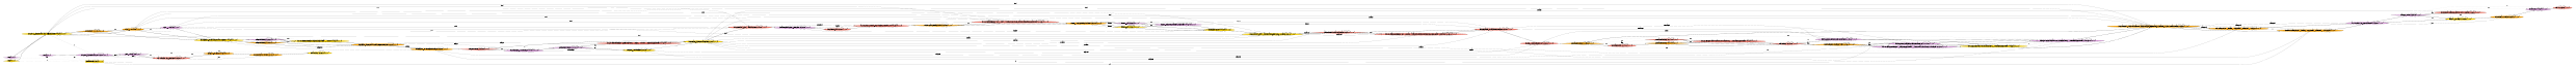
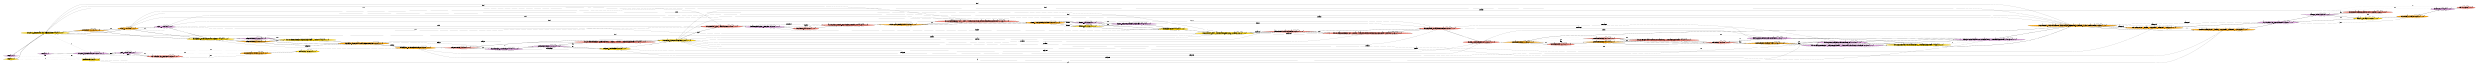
  digraph {
    rankdir=LR
    node [fillcolor=plum shape=ellipse style=filled]
    edge [arrowhead=tee style=bold]
    n1 [fillcolor=orange label="File configSetDir = new File(configsetsDir,configSet)@@@8@@@['1', '1', '0']"]
    n2 [fillcolor=salmon label="File confDir = new File(configSetDir,\"conf\")@@@38@@@['1', '1', '0']"]
    n3 [label="FileUtils.copyDirectory(configSetDir,new File(coreInstanceDir,\"conf\"))@@@47@@@['1', '1', '0']"]
    n4 [fillcolor=salmon label="!configSetDir.isDirectory()@@@9@@@['1', '1', '0']" shape=diamond]
    n5 [label="FileUtils.copyDirectoryToDirectory(confDir,coreInstanceDir)@@@43@@@['1', '1', '0']"]
    n6 [fillcolor=orange label="!coreInstanceDir.isDirectory()@@@39@@@['1', '1', '0']" shape=diamond]
    n7 [label="echoIfVerbose(\"Copying configuration to new core instance directory:\" + coreInstanceDir.getAbsolutePath(),cli)@@@53@@@['0', '1', '0']"]
    n8 [fillcolor=gold label="echo(\"Copying configuration to new core instance directory:\" + coreInstanceDir.getAbsolutePath())@@@53@@@['1', '0', '0']"]
    n9 [label="File possibleConfigDir = new File(configSet)@@@10@@@['1', '1', '0']"]
    n10 [label="possibleConfigDir.isDirectory()@@@11@@@['1', '1', '0']" shape=diamond]
    n11 [fillcolor=gold label="String coreName = cli.getOptionValue(NAME)@@@18@@@['1', '1', '0']"]
    n12 [fillcolor=gold label="runImpl['0', '1', '0']" shape=diamond]
    n13 [fillcolor=gold label="String solrUrl = cli.getOptionValue(\"solrUrl\",DEFAULT_SOLR_URL)@@@3@@@['1', '1', '0']"]
    n14 [fillcolor=gold label="CommandLine cli@@@2@@@['1', '1', '1']" shape=box]
    n15 [fillcolor=orange label="String createCoreUrl = String.format(Locale.ROOT,\"%sadmin/cores?action=CREATE&name=%s&instanceDir=%s\",solrUrl,coreName,coreName)@@@55@@@['1', '1', '0']"]
    n16 [label="String getUrl = cli.getOptionValue(\"get\")@@@3@@@['0', '0', '1']"]
    n17 [fillcolor=salmon label="throw new IllegalStateException(\"Solr at \" + solrUrl + \" is running in SolrCloud mode, please use create_collection command instead.\")@@@25@@@['1', '1', '0']"]
    n18 [fillcolor=salmon label="String systemInfoUrl = solrUrl + \"admin/info/system\"@@@19@@@['1', '1', '0']"]
    n19 [fillcolor=gold label="String coreStatusUrl = solrUrl + \"admin/cores?action=STATUS&core=\" + coreName@@@33@@@['1', '1', '0']"]
    n20 [fillcolor=orange label="solrUrl += \"/\"@@@4@@@['1', '1', '0']"]
    n21 [fillcolor=orange label="!solrUrl.endsWith(\"/\")@@@4@@@['0', '1', '0']" shape=diamond]
    n22 [fillcolor=orange label="echoIfVerbose(\"Creating new core '\" + coreName + \"' using command:\" + createCoreUrl + \"\",cli)@@@56@@@['0', '1', '0']"]
-   n23 [fillcolor=orange label="CharArr arr = new CharArr()@@@6@@@['0', '0', '1']"]
    n24 [fillcolor=orange label="new JSONWriter(arr,2).write(json)@@@7@@@['0', '0', '1']"]
    n25 [fillcolor=gold label="echo(arr.toString())@@@8@@@['0', '0', '1']"]
    n26 [fillcolor=orange label="echo(\"Creating new core '\" + coreName + \"' using command:\" + createCoreUrl + \"\")@@@56@@@['1', '0', '0']"]
    n27 [label="Map<String,Object> json = getJson(createCoreUrl)@@@58@@@['1', '1', '0']"]
    n28 [fillcolor=gold label="CharArr arr = new CharArr()@@@60@@@['1', '1', '0']"]
    n29 [fillcolor=orange label="new JSONWriter(arr,2).write(json)@@@61@@@['1', '1', '0']"]
    n30 [label="cli.hasOption(\"verbose\")@@@59@@@['0', '1', '0']" shape=diamond]
    n31 [label="solrHome = configsetsDir.getParentFile().getAbsolutePath()@@@28@@@['1', '1', '0']"]
    n32 [fillcolor=gold label="{closeHttpClient(httpClient)}@@@30@@@['1', '1', '0']"]
    n33 [fillcolor=salmon label="File coreInstanceDir = new File(solrHome,coreName)@@@37@@@['1', '1', '0']"]
    n34 [fillcolor=gold label="File configsetsDir = new File(cli.getOptionValue(\"configsetsDir\"))@@@5@@@['1', '1', '0']"]
    n35 [label="!configsetsDir.isDirectory()@@@6@@@['0', '1', '0']" shape=diamond]
    n36 [fillcolor=orange label="!configsetsDir.isDirectory()@@@6@@@['1', '0', '0']" shape=diamond]
    n37 [fillcolor=orange label="String configSet = cli.getOptionValue(\"confdir\",DEFAULT_CONFIG_SET)@@@7@@@['1', '1', '0']"]
    n38 [fillcolor=gold label="throw new FileNotFoundException(configsetsDir.getAbsolutePath() + \" not found!\")@@@6@@@['1', '1', '0']"]
    n39 [fillcolor=salmon label="confDir.isDirectory()@@@42@@@['1', '1', '0']" shape=diamond]
    n40 [fillcolor=orange label="(new File(configSetDir,\"solrconfig.xml\")).isFile()@@@46@@@['1', '1', '0']" shape=diamond]
    n41 [label="throw new IllegalArgumentException(\"\" + configSetDir.getAbsolutePath() + \" doesn't contain a conf subdirectory or solrconfig.xml\")@@@50@@@['1', '1', '0']"]
    n42 [label="getUrl != null@@@4@@@['0', '0', '1']" shape=diamond]
    n43 [fillcolor=salmon label="Map<String,Object> json = getJson(getUrl)@@@5@@@['0', '0', '1']"]
    n44 [fillcolor=orange label="solrHome = (String)systemInfo.get(\"solr_home\")@@@27@@@['1', '1', '0']"]
    n45 [fillcolor=salmon label="Map<String,Object> systemInfo = getJson(httpClient,systemInfoUrl,2,true)@@@23@@@['1', '1', '0']"]
    n46 [label="CloseableHttpClient httpClient = getHttpClient()@@@20@@@['1', '1', '0']"]
    n47 [fillcolor=salmon label="safeCheckCoreExists(coreStatusUrl,coreName)@@@34@@@['1', '1', '0']" shape=diamond]
    n48 [fillcolor=salmon label="throw new IllegalArgumentException(\"Core '\" + coreName + \"' already exists!Checked core existence using Core API command:\" + coreStatusUrl)@@@35@@@['1', '1', '0']"]
    n49 [label="solrUrl += \"/\"@@@4@@@['1', '0', '0']"]
    n50 [fillcolor=salmon label="throw new IOException(\"Failed to create new core instance directory: \" + coreInstanceDir.getAbsolutePath())@@@41@@@['1', '1', '0']"]
    n51 [label="runImpl['1', '0', '0']" shape=diamond]
    n52 [fillcolor=salmon label="throw new FileNotFoundException(\"Specified config directory \" + configSet + \" not found in \" + configsetsDir.getAbsolutePath())@@@15@@@['1', '1', '0']"]
    n53 [fillcolor=gold label="configSetDir = possibleConfigDir@@@12@@@['1', '1', '0']"]
    n54 [label="runImpl['0', '0', '1']" shape=diamond]
    n55 [fillcolor=orange label="!coreInstanceDir.isDirectory()@@@41@@@['0', '1', '0']" shape=diamond]
    n56 [fillcolor=gold label="solrHome == null@@@28@@@['1', '0', '0']" shape=diamond]
    n57 [label="solrHome == null@@@28@@@['0', '1', '0']" shape=diamond]
    n58 [fillcolor=salmon label="!coreInstanceDir.isDirectory()@@@41@@@['1', '0', '0']" shape=diamond]
    n59 [label="echo(arr.toString())@@@62@@@['1', '1', '0']"]
    n60 [fillcolor=orange label="\"solrcloud\".equals(systemInfo.get(\"mode\"))@@@24@@@['1', '1', '0']" shape=diamond]
    n61 [fillcolor=salmon label="echo(\"\")@@@63@@@['1', '1', '0']"]
    n62 [fillcolor=salmon label="echo(String.format(Locale.ROOT,\"Created new core '%s'\",coreName))@@@66@@@['0', '1', '0']"]
    n63 [fillcolor=salmon label="coreInstanceDir.mkdirs()@@@40@@@['1', '1', '0']"]
    n64 [fillcolor=salmon label="String solrHome = null@@@21@@@['1', '1', '0']"]
    n1 -> n2 [label=configSetDir style=solid]
    n1 -> n3 [arrowhead=odot label=configSetDir style=solid]
    n1 -> n4 [arrowhead=odot]
    n2 -> n5 [arrowhead=odot label=confDir style=solid]
    n2 -> n6 [arrowhead=odot]
    n3 -> n7
    n3 -> n8 [arrowhead=odot]
    n4 -> n9
    n4 -> n9 [label=true style=dotted]
    n4 -> n10 [label=true style=dotted]
    n4 -> n11
    n5 -> n7
    n5 -> n8 [arrowhead=odot]
    n6 -> n7 [label=true style=dotted]
    n6 -> n8 [label=true style=dotted]
    n6 -> n15 [arrowhead=odot]
    n6 -> n39 [arrowhead=odot label=true style=dotted]
    n6 -> n55 [label=false style=dotted]
    n6 -> n58 [label=true style=dotted]
    n6 -> n63
    n6 -> n63 [label=true style=dotted]
    n7 -> n15
    n8 -> n7 [arrowhead=odot label=0 style=dashed]
    n8 -> n15
    n9 -> n10
    n9 -> n53 [arrowhead=odot label=possibleConfigDir style=solid]
    n10 -> n52 [arrowhead=odot label=false style=dotted]
    n10 -> n52
    n10 -> n53
    n10 -> n53 [label=true style=dotted]
    n11 -> n15 [arrowhead=odot label=coreName style=solid]
    n11 -> n18 [arrowhead=odot]
    n11 -> n19 [arrowhead=odot label=coreName style=solid]
    n11 -> n22 [arrowhead=odot label=coreName style=solid]
    n11 -> n26 [label=coreName style=solid]
    n11 -> n33 [label=coreName style=solid]
    n11 -> n47 [arrowhead=odot label=coreName style=solid]
    n11 -> n48 [arrowhead=odot label=coreName style=solid]
    n11 -> n62 [arrowhead=odot label=coreName style=solid]
    n12 -> n13
    n12 -> n14 [label=0 style=dotted]
    n13 -> n15 [arrowhead=odot label=solrUrl style=solid]
    n13 -> n16 [arrowhead=odot label=0 style=dashed]
    n13 -> n17 [label=solrUrl style=solid]
    n13 -> n18 [arrowhead=odot label=solrUrl style=solid]
    n13 -> n19 [label=solrUrl style=solid]
    n13 -> n20 [arrowhead=odot]
    n13 -> n21 [arrowhead=odot]
    n14 -> n7 [arrowhead=odot label=cli style=solid]
    n14 -> n22 [label=cli style=solid]
    n15 -> n22 [label=createCoreUrl style=solid]
    n15 -> n22
    n15 -> n26 [arrowhead=odot label=createCoreUrl style=solid]
    n15 -> n26 [arrowhead=odot]
    n15 -> n27 [arrowhead=odot label=createCoreUrl style=solid]
    n16 -> n42
    n16 -> n42 [arrowhead=odot label=getUrl style=solid]
    n16 -> n43 [label=getUrl style=solid]
    n17 -> n44 [arrowhead=odot]
    n18 -> n45 [label=systemInfoUrl style=solid]
    n18 -> n46
    n19 -> n47
    n19 -> n47 [label=coreStatusUrl style=solid]
    n19 -> n48 [label=coreStatusUrl style=solid]
    n20 -> n15 [arrowhead=odot label=solrUrl style=solid]
    n20 -> n17 [arrowhead=odot label=solrUrl style=solid]
    n20 -> n18 [arrowhead=odot label=solrUrl style=solid]
    n20 -> n19 [label=solrUrl style=solid]
    n20 -> n34
    n20 -> n49
    n20 -> n49 [label=true style=dotted]
    n21 -> n20 [label=true style=dotted]
    n21 -> n20 [arrowhead=odot]
    n21 -> n34
    n22 -> n27 [arrowhead=odot]
-   n23 -> n24 [arrowhead=odot]
    n24 -> n25 [arrowhead=odot]
    n26 -> n22 [arrowhead=odot label=0 style=dashed]
    n26 -> n27 [arrowhead=odot]
    n27 -> n28 [arrowhead=odot]
    n27 -> n29 [arrowhead=odot label=json style=solid]
    n27 -> n30
    n28 -> n29 [arrowhead=odot]
    n29 -> n59
    n30 -> n28 [label=true style=dotted]
    n30 -> n28
    n30 -> n29 [arrowhead=odot label=true style=dotted]
    n30 -> n59 [label=true style=dotted]
    n30 -> n61 [arrowhead=odot label=true style=dotted]
    n30 -> n62 [arrowhead=odot label=false style=dotted]
    n30 -> n62
    n31 -> n32
    n31 -> n33 [arrowhead=odot label=solrHome style=solid]
    n32 -> n19
    n33 -> n2 [arrowhead=odot]
    n33 -> n3 [arrowhead=odot label=coreInstanceDir style=solid]
    n33 -> n5 [label=coreInstanceDir style=solid]
    n34 -> n1 [arrowhead=odot label=configsetsDir style=solid]
    n34 -> n35 [arrowhead=odot]
    n34 -> n36 [arrowhead=odot]
    n35 -> n37
    n35 -> n38 [label=true style=dotted]
    n35 -> n38
    n36 -> n37 [arrowhead=odot]
    n36 -> n38 [label=true style=dotted]
    n36 -> n38
    n37 -> n1
    n37 -> n1 [label=configSet style=solid]
    n37 -> n9 [arrowhead=odot label=configSet style=solid]
    n37 -> n52 [arrowhead=odot label=configSet style=solid]
    n38 -> n37 [arrowhead=odot]
    n39 -> n5 [label=true style=dotted]
    n39 -> n5 [arrowhead=odot]
    n39 -> n40 [arrowhead=odot label=false style=dotted]
    n39 -> n40 [arrowhead=odot]
    n40 -> n3 [label=true style=dotted]
    n40 -> n3
    n40 -> n41 [arrowhead=odot label=false style=dotted]
    n40 -> n41
    n41 -> n7
    n41 -> n8
-   n42 -> n23 [label=true style=dotted]
    n42 -> n24 [label=true style=dotted]
    n42 -> n25 [label=true style=dotted]
    n42 -> n43
    n42 -> n43 [label=true style=dotted]
-   n43 -> n23 [arrowhead=odot]
    n43 -> n24 [label=json style=solid]
    n44 -> n33 [label=solrHome style=solid]
    n44 -> n56 [arrowhead=odot label=solrHome style=solid]
    n44 -> n56 [arrowhead=odot]
    n44 -> n57
    n44 -> n57 [arrowhead=odot label=solrHome style=solid]
    n45 -> n60 [arrowhead=odot]
    n46 -> n32 [label=httpClient style=solid]
    n46 -> n45 [label=httpClient style=solid]
    n46 -> n64
    n47 -> n33
    n47 -> n48
    n47 -> n48 [label=true style=dotted]
    n48 -> n33
    n49 -> n15 [label=solrUrl style=solid]
    n49 -> n17 [arrowhead=odot label=solrUrl style=solid]
    n49 -> n18 [label=solrUrl style=solid]
    n49 -> n19 [label=solrUrl style=solid]
    n49 -> n34 [arrowhead=odot]
    n50 -> n39 [arrowhead=odot]
    n51 -> n13 [arrowhead=odot]
    n51 -> n14 [arrowhead=odot label=true style=dotted]
    n52 -> n11
    n53 -> n2 [label=configSetDir style=solid]
    n53 -> n3 [label=configSetDir style=solid]
    n53 -> n11 [arrowhead=odot]
    n54 -> n14 [arrowhead=odot label=true style=dotted]
    n54 -> n16 [arrowhead=odot]
    n55 -> n39 [arrowhead=odot]
    n55 -> n50 [label=true style=dotted]
    n55 -> n50 [arrowhead=odot]
    n56 -> n31 [label=true style=dotted]
    n56 -> n31 [arrowhead=odot]
    n56 -> n32
    n57 -> n31 [arrowhead=odot]
    n57 -> n31 [arrowhead=odot label=true style=dotted]
    n57 -> n32
    n58 -> n39
    n58 -> n50
    n58 -> n50 [arrowhead=odot label=true style=dotted]
    n59 -> n61 [arrowhead=odot]
    n60 -> n17 [label=true style=dotted]
    n60 -> n17
    n60 -> n44
    n63 -> n55
    n64 -> n45
  }
